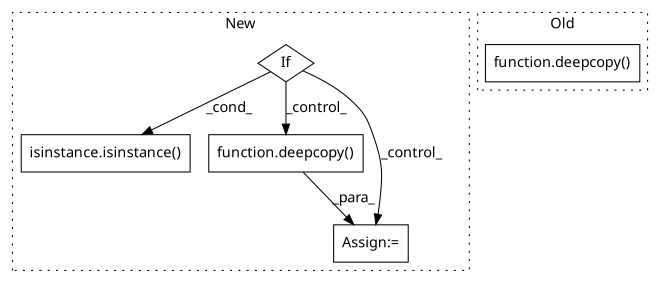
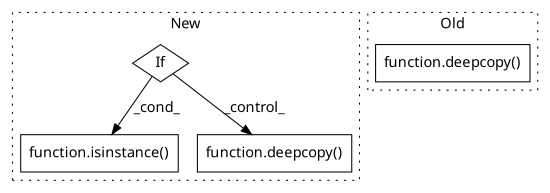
  digraph {
    fontname="Noto Sans"
    node [a=75 fontname="Noto Sans" l=3 shape=box]
    edge [fontname="Noto Sans"]
-   n1 [l="11,1" label="isinstance.isinstance()" s="1725,1760"]
+   n1 [l="11,1" label="function.isinstance()" s="1725,1760"]
    n2 [a=96 label=If s=1718 shape=diamond]
    n3 [l="9,1" label="function.deepcopy()" s="1882,1909"]
-   n4 [a=68 label="Assign:=" s=1879]
    n5 [l="9,1" label="function.deepcopy()" s="2251,2282"]
    subgraph cluster_1 {
      label=New
      style=dotted
      n1
      n2
      n3
-     n4
    }
    subgraph cluster_2 {
      label=Old
      style=dotted
      n5
    }
    n2 -> n1 [label=_cond_]
    n2 -> n3 [label=_control_]
-   n2 -> n4 [label=_control_]
-   n3 -> n4 [label=_para_]
  }
